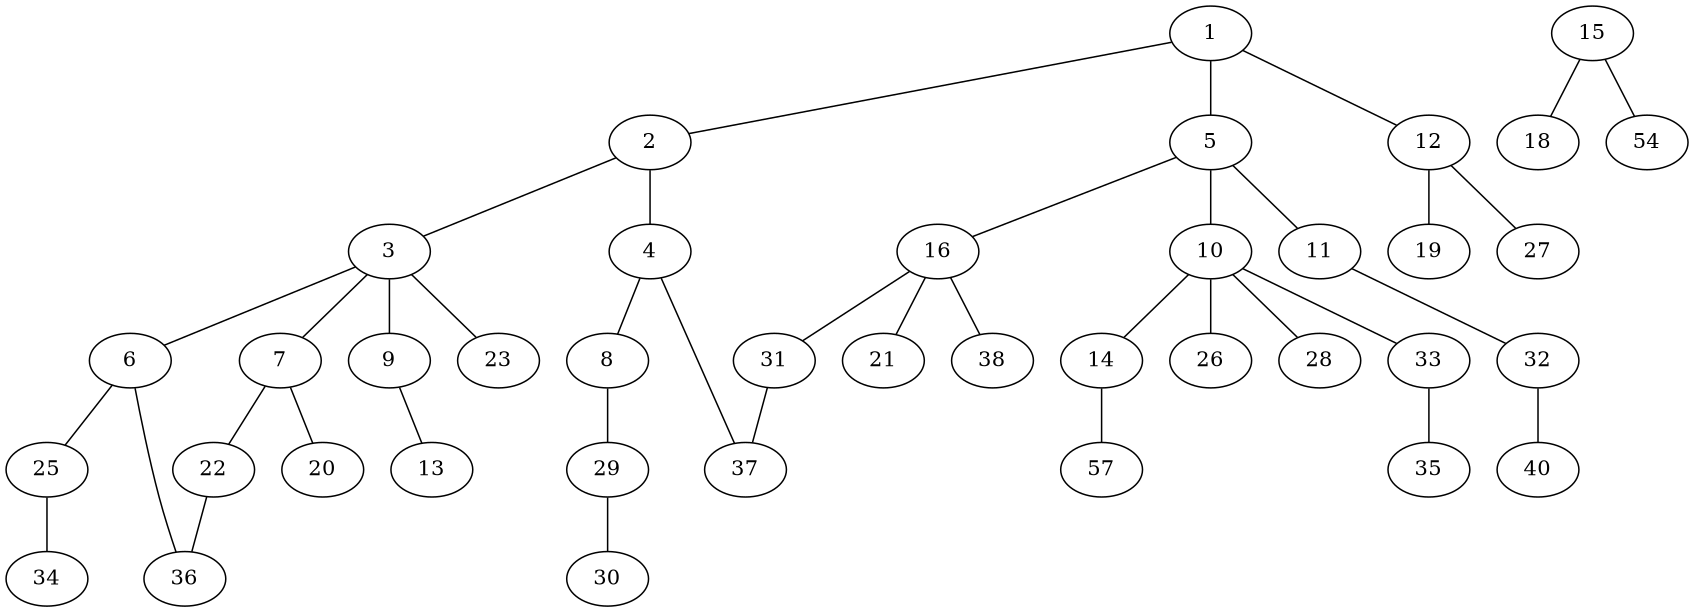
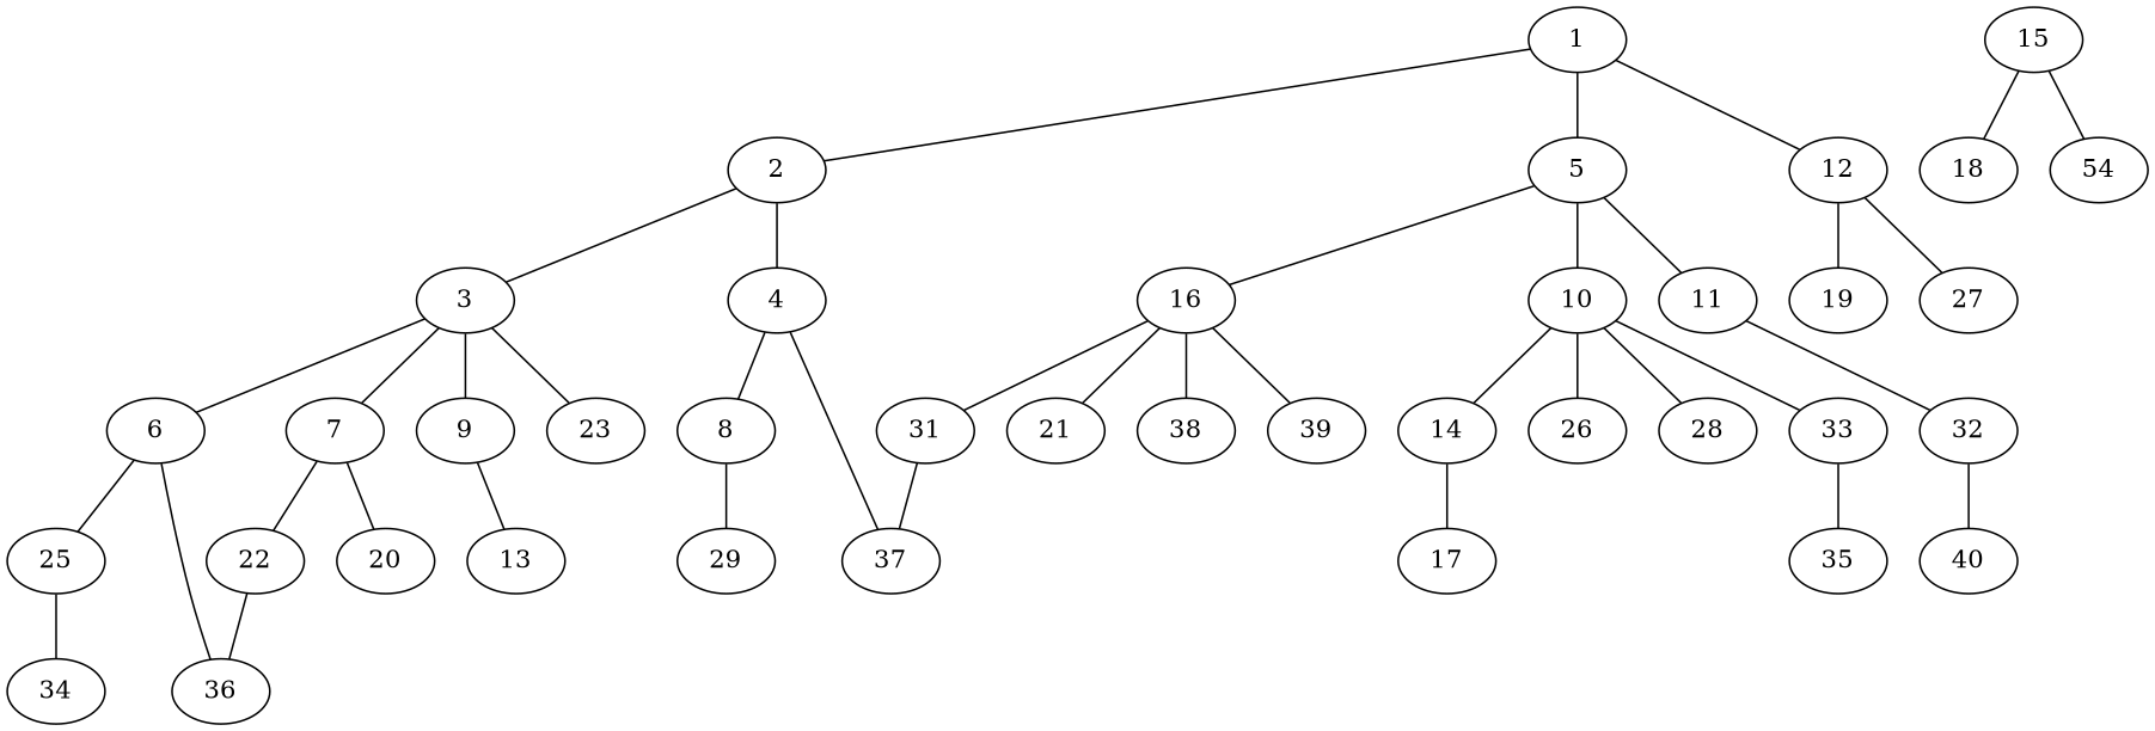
  graph {
    1
    2
    5
    12
    3
    4
    10
    11
    16
    19
    27
    6
    7
    9
    23
    8
    37
    14
    26
    28
    33
    32
    21
    31
    38
+   39
    25
    36
    20
    22
    13
    29
    34
    15
    18
    n36 [label=54]
-   30
-   17 [label=57]
+   17
    35
    40
    1 -- 2
    1 -- 5
    1 -- 12
    2 -- 3
    2 -- 4
    5 -- 10
    5 -- 11
    5 -- 16
    12 -- 19
    12 -- 27
    3 -- 6
    3 -- 7
    3 -- 9
    3 -- 23
    4 -- 8
    4 -- 37
    10 -- 14
    10 -- 26
    10 -- 28
    10 -- 33
    11 -- 32
    16 -- 21
    16 -- 31
    16 -- 38
+   16 -- 39
    6 -- 25
    6 -- 36
    7 -- 20
    7 -- 22
    9 -- 13
    8 -- 29
    14 -- 17
    33 -- 35
    32 -- 40
    31 -- 37
    25 -- 34
    22 -- 36
-   29 -- 30
    15 -- 18
    15 -- n36
  }
